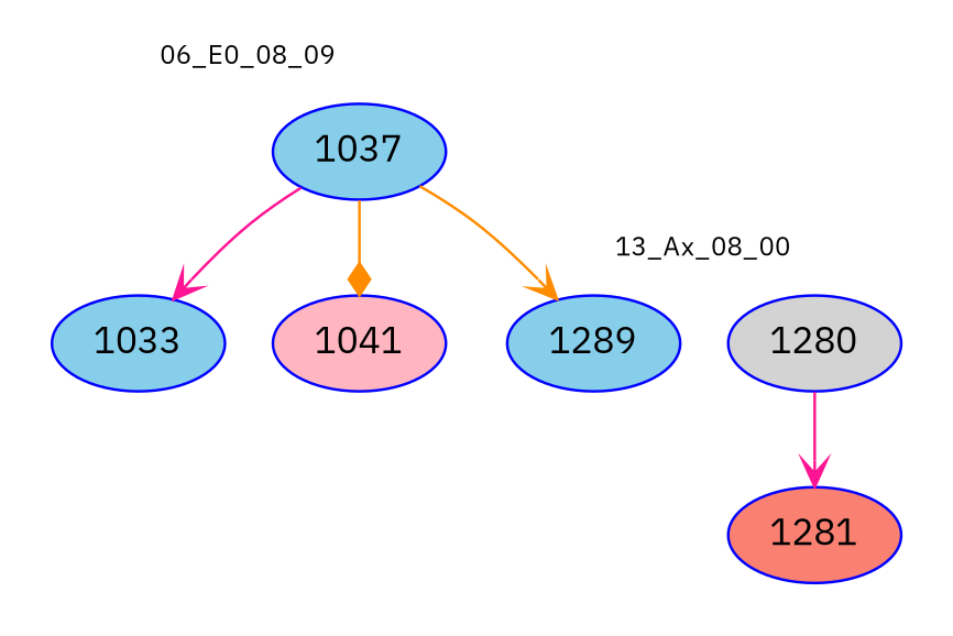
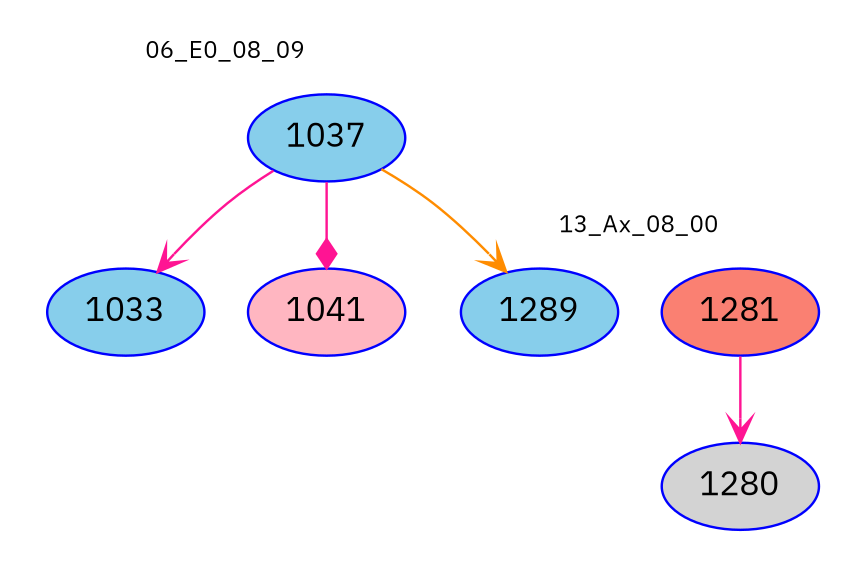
  digraph {
    fontname="IBM Plex Sans"
    node [color=blue fillcolor=skyblue fontname="IBM Plex Sans" style=filled]
    edge [arrowhead=vee color=deeppink fontname="IBM Plex Sans"]
    n1 [fillcolor=salmon label=1281]
    n2 [fillcolor=lightgrey label=1280]
    n3 [label=1289]
    n4 [label=1037]
    n5 [label=1033]
    n6 [fillcolor=lightpink label=1041]
    subgraph cluster_1 {
      color=white
      fontsize=10
      label="13_Ax_08_00"
      n1
      n2
      n3
    }
    subgraph cluster_2 {
      color=white
      fontsize=10
      label="06_E0_08_09"
      n4
      n5
      n6
    }
-   n2 -> n1
+   n1 -> n2
    n4 -> n3 [color=darkorange]
    n4 -> n5
-   n4 -> n6 [arrowhead=diamond color=darkorange]
+   n4 -> n6 [arrowhead=diamond]
  }
